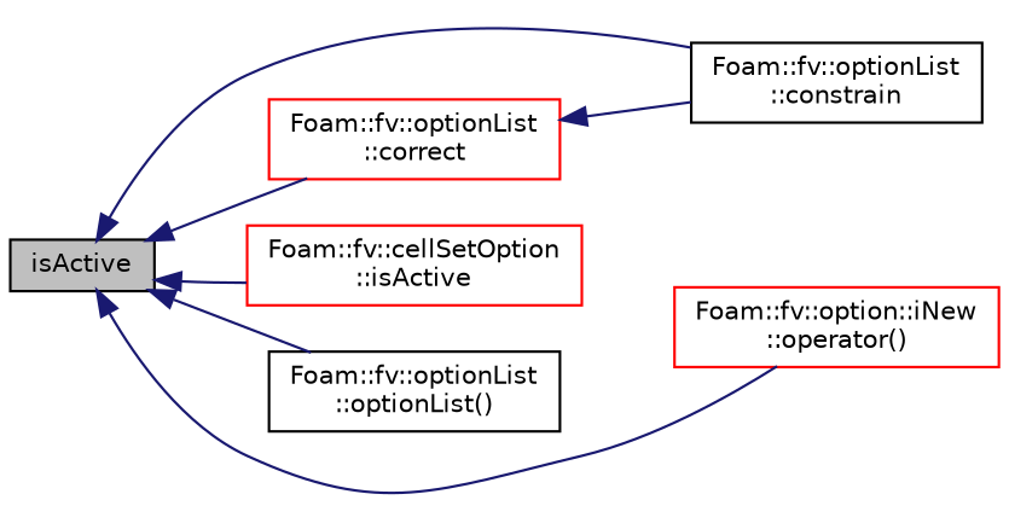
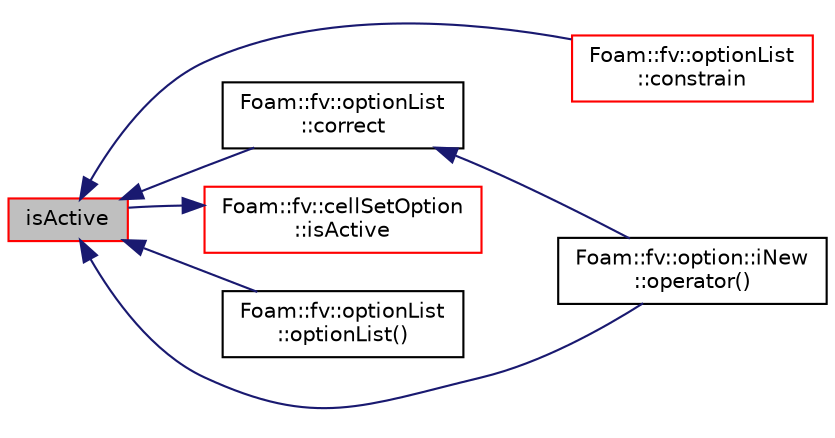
  digraph {
    rankdir=LR
    node [color=black fontname=Helvetica fontsize=10 shape=record]
    edge [color=midnightblue dir=back fontname=Helvetica fontsize=10 labelfontname=Helvetica labelfontsize=10 style=solid]
-   n1 [fillcolor=grey75 fontcolor=black height=0.2 label=isActive style=filled width=0.4]
-   n2 [height=0.2 label="Foam::fv::optionList\l::constrain" width=0.4]
-   n3 [color=red height=0.2 label="Foam::fv::optionList\l::correct" width=0.4]
+   n1 [color=red fillcolor=grey75 fontcolor=black height=0.2 label=isActive style=filled width=0.4]
+   n2 [color=red height=0.2 label="Foam::fv::optionList\l::constrain" width=0.4]
+   n3 [height=0.2 label="Foam::fv::optionList\l::correct" width=0.4]
    n4 [color=red height=0.2 label="Foam::fv::cellSetOption\l::isActive" width=0.4]
    n5 [height=0.2 label="Foam::fv::optionList\l::optionList()" width=0.4]
-   n6 [color=red height=0.2 label="Foam::fv::option::iNew\l::operator()" width=0.4]
+   n6 [height=0.2 label="Foam::fv::option::iNew\l::operator()" width=0.4]
    n1 -> n2
    n1 -> n3
-   n1 -> n4
+   n4 -> n1
    n1 -> n5
    n1 -> n6
-   n3 -> n2
+   n3 -> n6
  }
